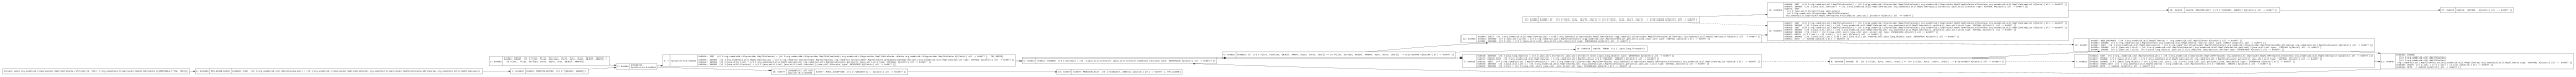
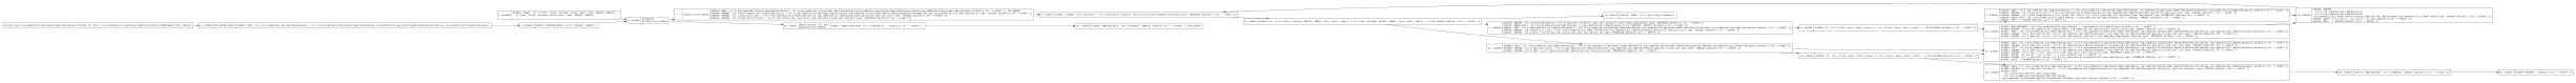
  digraph {
    fontname="Liberation Mono"
    rankdir=LR
    node [fontname="Liberation Mono" shape=record]
    edge [fontname="Liberation Mono"]
    n1 [label="{0\:\ 0x0000|MTH_ENTER_BLOCK\l|0x0000: IGET  (r0 I:org.osmdroid.util.MapTileAreaList) = (r6 I:org.osmdroid.tileprovider.MapTilePreCache) org.osmdroid.tileprovider.MapTilePreCache.mTileAreas org.osmdroid.util.MapTileAreaList \l}"]
    n2 [label="{1\:\ 0x0002|0x0002: MONITOR_ENTER  (r0 I:?[OBJECT, ARRAY]) \l}"]
    n3 [label="{3\:\ 0x0004|SYNTHETIC\lSplitter:B:3:0x0004\l}"]
    n4 [label="{2\:\ 0x0003|0x0003: CONST  (r1 I:?[int, float, boolean, short, byte, char, OBJECT, ARRAY]) = \l  (0 ?[int, float, boolean, short, byte, char, OBJECT, ARRAY])\l \l}"]
    n5 [label="{4\:\ ?|Splitter:B:3:0x0004\l|0x0004: IGET  (r2 I:org.osmdroid.tileprovider.MapTileCache) = (r6 I:org.osmdroid.tileprovider.MapTilePreCache) org.osmdroid.tileprovider.MapTilePreCache.mCache org.osmdroid.tileprovider.MapTileCache A[Catch:\{ all \-\> 0x0077 \}, TRY_ENTER]\l0x0006: INVOKE  (r2 I:org.osmdroid.util.MapTileAreaList) = (r2 I:org.osmdroid.tileprovider.MapTileCache) org.osmdroid.tileprovider.MapTileCache.getAdditionalMapTileList():org.osmdroid.util.MapTileAreaList type: VIRTUAL A[Catch:\{ all \-\> 0x0077 \}]\l0x000a: INVOKE  (r2 I:java.util.List) = (r2 I:org.osmdroid.util.MapTileAreaList) org.osmdroid.util.MapTileAreaList.getList():java.util.List type: VIRTUAL A[Catch:\{ all \-\> 0x0077 \}]\l0x000e: INVOKE  (r2 I:java.util.Iterator) = (r2 I:java.util.List) java.util.List.iterator():java.util.Iterator type: INTERFACE A[Catch:\{ all \-\> 0x0077 \}]\l}"]
-   n6 [label="{18\:\ 0x0077|ExcHandler: all null\lSplitter:B:3:0x0004\l|0x0077: MOVE_EXCEPTION  (r1 I:?[OBJECT]) =  A[Catch:\{ all \-\> 0x0077 \}]\l}"]
+   n6 [label="{18\:\ 0x0077|MapTileCache: all null\lSplitter:B:3:0x0004\l|0x0077: MOVE_EXCEPTION  (r1 I:?[OBJECT]) =  A[Catch:\{ all \-\> 0x0077 \}]\l}"]
    n7 [label="{5\:\ 0x0012|0x0012: INVOKE  (r3 I:boolean) = (r2 I:java.util.Iterator) java.util.Iterator.hasNext():boolean type: INTERFACE A[Catch:\{ all \-\> 0x0077 \}]\l}"]
    n8 [label="{19\:\ 0x0078|0x0078: MONITOR_EXIT  (r0 I:?[OBJECT, ARRAY]) A[Catch:\{ all \-\> 0x0077 \}, TRY_LEAVE]\l}"]
    n9 [label="{6\:\ 0x0016|0x0016: IF  (r3 I:?[int, boolean, OBJECT, ARRAY, byte, short, char]) == (0 ?[int, boolean, OBJECT, ARRAY, byte, short, char])  \-\> B:12:0x004b A[Catch:\{ all \-\> 0x0077 \}]\l}"]
    n10 [label="{7\:\ 0x0018|0x0018: INVOKE  (r3 I:java.lang.Object) = (r2 I:java.util.Iterator) java.util.Iterator.next():java.lang.Object type: INTERFACE A[Catch:\{ all \-\> 0x0077 \}]\l0x001c: CHECK_CAST  (r3 I:org.osmdroid.util.MapTileArea) = (org.osmdroid.util.MapTileArea) (r3 I:?[OBJECT, ARRAY]) A[Catch:\{ all \-\> 0x0077 \}]\l0x001e: IGET  (r4 I:org.osmdroid.util.MapTileAreaList) = (r6 I:org.osmdroid.tileprovider.MapTilePreCache) org.osmdroid.tileprovider.MapTilePreCache.mTileAreas org.osmdroid.util.MapTileAreaList A[Catch:\{ all \-\> 0x0077 \}]\l0x0020: INVOKE  (r4 I:java.util.List) = (r4 I:org.osmdroid.util.MapTileAreaList) org.osmdroid.util.MapTileAreaList.getList():java.util.List type: VIRTUAL A[Catch:\{ all \-\> 0x0077 \}]\l0x0024: INVOKE  (r4 I:int) = (r4 I:java.util.List) java.util.List.size():int type: INTERFACE A[Catch:\{ all \-\> 0x0077 \}]\l}"]
    n11 [label="{12\:\ 0x004b|0x004b: IGET  (r2 I:org.osmdroid.util.MapTileAreaList) = (r6 I:org.osmdroid.tileprovider.MapTilePreCache) org.osmdroid.tileprovider.MapTilePreCache.mTileAreas org.osmdroid.util.MapTileAreaList A[Catch:\{ all \-\> 0x0077 \}]\l0x004d: INVOKE  (r2 I:java.util.List) = (r2 I:org.osmdroid.util.MapTileAreaList) org.osmdroid.util.MapTileAreaList.getList():java.util.List type: VIRTUAL A[Catch:\{ all \-\> 0x0077 \}]\l0x0051: INVOKE  (r2 I:int) = (r2 I:java.util.List) java.util.List.size():int type: INTERFACE A[Catch:\{ all \-\> 0x0077 \}]\l}"]
    n12 [label="{20\:\ 0x0079|0x0079: THROW  (r1 I:java.lang.Throwable) \l}"]
    n13 [label="{8\:\ 0x0028|0x0028: IF  (r1 I:?[int, byte, short, char]) \>= (r4 I:?[int, byte, short, char])  \-\> B:10:0x0037 A[Catch:\{ all \-\> 0x0077 \}]\l}"]
    n14 [label="{13\:\ 0x0055|0x0055: IF  (r1 I:?[int, byte, short, char]) \>= (r2 I:?[int, byte, short, char])  \-\> B:15:0x006d A[Catch:\{ all \-\> 0x0077 \}]\l}"]
    n15 [label="{14\:\ 0x0057|0x0057: IGET  (r2 I:org.osmdroid.util.MapTileAreaList) = (r6 I:org.osmdroid.tileprovider.MapTilePreCache) org.osmdroid.tileprovider.MapTilePreCache.mTileAreas org.osmdroid.util.MapTileAreaList A[Catch:\{ all \-\> 0x0077 \}]\l0x0059: INVOKE  (r2 I:java.util.List) = (r2 I:org.osmdroid.util.MapTileAreaList) org.osmdroid.util.MapTileAreaList.getList():java.util.List type: VIRTUAL A[Catch:\{ all \-\> 0x0077 \}]\l0x005d: IGET  (r3 I:org.osmdroid.util.MapTileAreaList) = (r6 I:org.osmdroid.tileprovider.MapTilePreCache) org.osmdroid.tileprovider.MapTilePreCache.mTileAreas org.osmdroid.util.MapTileAreaList A[Catch:\{ all \-\> 0x0077 \}]\l0x005f: INVOKE  (r3 I:java.util.List) = (r3 I:org.osmdroid.util.MapTileAreaList) org.osmdroid.util.MapTileAreaList.getList():java.util.List type: VIRTUAL A[Catch:\{ all \-\> 0x0077 \}]\l0x0063: INVOKE  (r3 I:int) = (r3 I:java.util.List) java.util.List.size():int type: INTERFACE A[Catch:\{ all \-\> 0x0077 \}]\l0x0067: ARITH  (r3 I:int) = (r3 I:int) + (\-1 int) A[Catch:\{ all \-\> 0x0077 \}]\l0x0069: INVOKE  (r2 I:java.util.List), (r3 I:int) java.util.List.remove(int):java.lang.Object type: INTERFACE A[Catch:\{ all \-\> 0x0077 \}]\l0x006c: GOTO  \-\> 0x004b A[Catch:\{ all \-\> 0x0077 \}]\l}"]
    n16 [label="{9\:\ 0x002a|0x002a: IGET  (r4 I:org.osmdroid.util.MapTileAreaList) = (r6 I:org.osmdroid.tileprovider.MapTilePreCache) org.osmdroid.tileprovider.MapTilePreCache.mTileAreas org.osmdroid.util.MapTileAreaList A[Catch:\{ all \-\> 0x0077 \}]\l0x002c: INVOKE  (r4 I:java.util.List) = (r4 I:org.osmdroid.util.MapTileAreaList) org.osmdroid.util.MapTileAreaList.getList():java.util.List type: VIRTUAL A[Catch:\{ all \-\> 0x0077 \}]\l0x0030: INVOKE  (r4 I:java.lang.Object) = (r4 I:java.util.List), (r1 I:int) java.util.List.get(int):java.lang.Object type: INTERFACE A[Catch:\{ all \-\> 0x0077 \}]\l0x0034: CHECK_CAST  (r4 I:org.osmdroid.util.MapTileArea) = (org.osmdroid.util.MapTileArea) (r4 I:?[OBJECT, ARRAY]) A[Catch:\{ all \-\> 0x0077 \}]\l0x0036: GOTO  \-\> 0x0045 A[Catch:\{ all \-\> 0x0077 \}]\l}"]
    n17 [label="{10\:\ 0x0037|0x0037: NEW_INSTANCE  (r4 I:org.osmdroid.util.MapTileArea) =  org.osmdroid.util.MapTileArea A[Catch:\{ all \-\> 0x0077 \}]\l0x0039: INVOKE  (r4 I:org.osmdroid.util.MapTileArea) org.osmdroid.util.MapTileArea.\<init\>():void type: DIRECT A[Catch:\{ all \-\> 0x0077 \}]\l0x003c: IGET  (r5 I:org.osmdroid.util.MapTileAreaList) = (r6 I:org.osmdroid.tileprovider.MapTilePreCache) org.osmdroid.tileprovider.MapTilePreCache.mTileAreas org.osmdroid.util.MapTileAreaList A[Catch:\{ all \-\> 0x0077 \}]\l0x003e: INVOKE  (r5 I:java.util.List) = (r5 I:org.osmdroid.util.MapTileAreaList) org.osmdroid.util.MapTileAreaList.getList():java.util.List type: VIRTUAL A[Catch:\{ all \-\> 0x0077 \}]\l0x0042: INVOKE  (r5 I:java.util.List), (r4 I:java.lang.Object) java.util.List.add(java.lang.Object):boolean type: INTERFACE A[Catch:\{ all \-\> 0x0077 \}]\l}"]
    n18 [label="{11\:\ 0x0045|0x0045: INVOKE  \l  (r4 I:org.osmdroid.util.MapTileArea)\l  (r3 I:org.osmdroid.util.MapTileArea)\l org.osmdroid.util.MapTileArea.set(org.osmdroid.util.MapTileArea):org.osmdroid.util.MapTileArea type: VIRTUAL A[Catch:\{ all \-\> 0x0077 \}]\l0x0048: ARITH  (r1 I:int) = (r1 I:int) + (1 int) A[Catch:\{ all \-\> 0x0077 \}]\l0x004a: GOTO  \-\> 0x0012 A[Catch:\{ all \-\> 0x0077 \}]\l}"]
    n19 [label="{15\:\ 0x006d|0x006d: IGET  (r1 I:org.osmdroid.util.MapTileAreaList) = (r6 I:org.osmdroid.tileprovider.MapTilePreCache) org.osmdroid.tileprovider.MapTilePreCache.mTileAreas org.osmdroid.util.MapTileAreaList A[Catch:\{ all \-\> 0x0077 \}]\l0x006f: INVOKE  (r1 I:java.util.Iterator) = (r1 I:org.osmdroid.util.MapTileAreaList) org.osmdroid.util.MapTileAreaList.iterator():java.util.Iterator type: VIRTUAL A[Catch:\{ all \-\> 0x0077 \}]\l0x0073: IPUT  \l  (r1 I:java.util.Iterator\<java.lang.Long\>)\l  (r6 I:org.osmdroid.tileprovider.MapTilePreCache)\l org.osmdroid.tileprovider.MapTilePreCache.mTileIndices java.util.Iterator A[Catch:\{ all \-\> 0x0077 \}]\l}"]
    n20 [label="{16\:\ 0x0075|0x0075: MONITOR_EXIT  (r0 I:?[OBJECT, ARRAY]) A[Catch:\{ all \-\> 0x0077 \}]\l}"]
    n21 [label="{17\:\ 0x0076|0x0076: RETURN   A[Catch:\{ all \-\> 0x0077 \}]\l}"]
    n22 [label="{private void org.osmdroid.tileprovider.MapTilePreCache.refresh((r6 'this' I:org.osmdroid.tileprovider.MapTilePreCache A[IMMUTABLE_TYPE, THIS])) }"]
    n1 -> n2
    n2 -> n3
    n3 -> n5
    n3 -> n6
    n4 -> n3
    n5 -> n7
    n6 -> n8
    n7 -> n9
    n9 -> n10 [style=dashed]
    n9 -> n11
    n9 -> n12
    n10 -> n13 [style=dashed]
-   n11 -> n17
+   n11 -> n14
    n11 -> n15
    n13 -> n16 [style=dashed]
    n13 -> n17
    n14 -> n15 [style=dashed]
    n14 -> n19
    n16 -> n18
    n17 -> n18
    n18 -> n7
    n19 -> n20
    n20 -> n21
    n22 -> n1
  }
